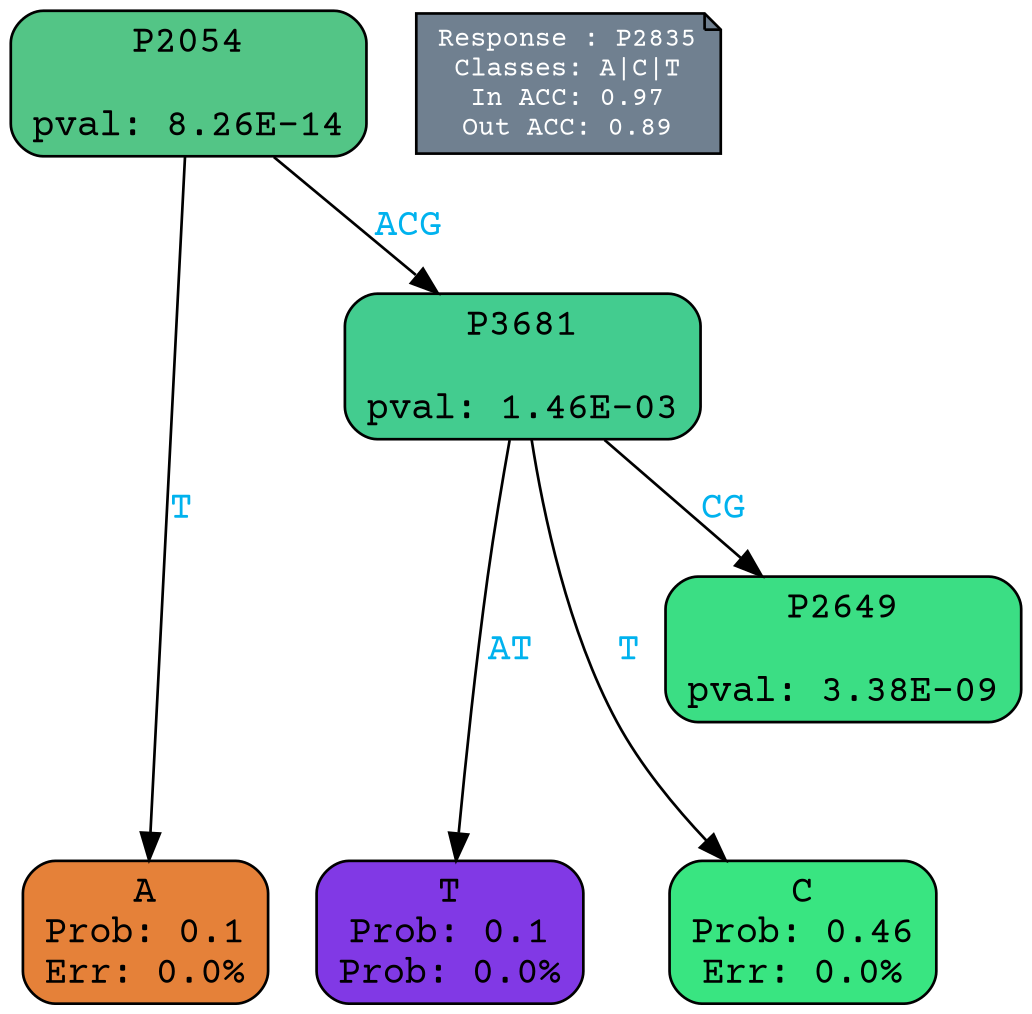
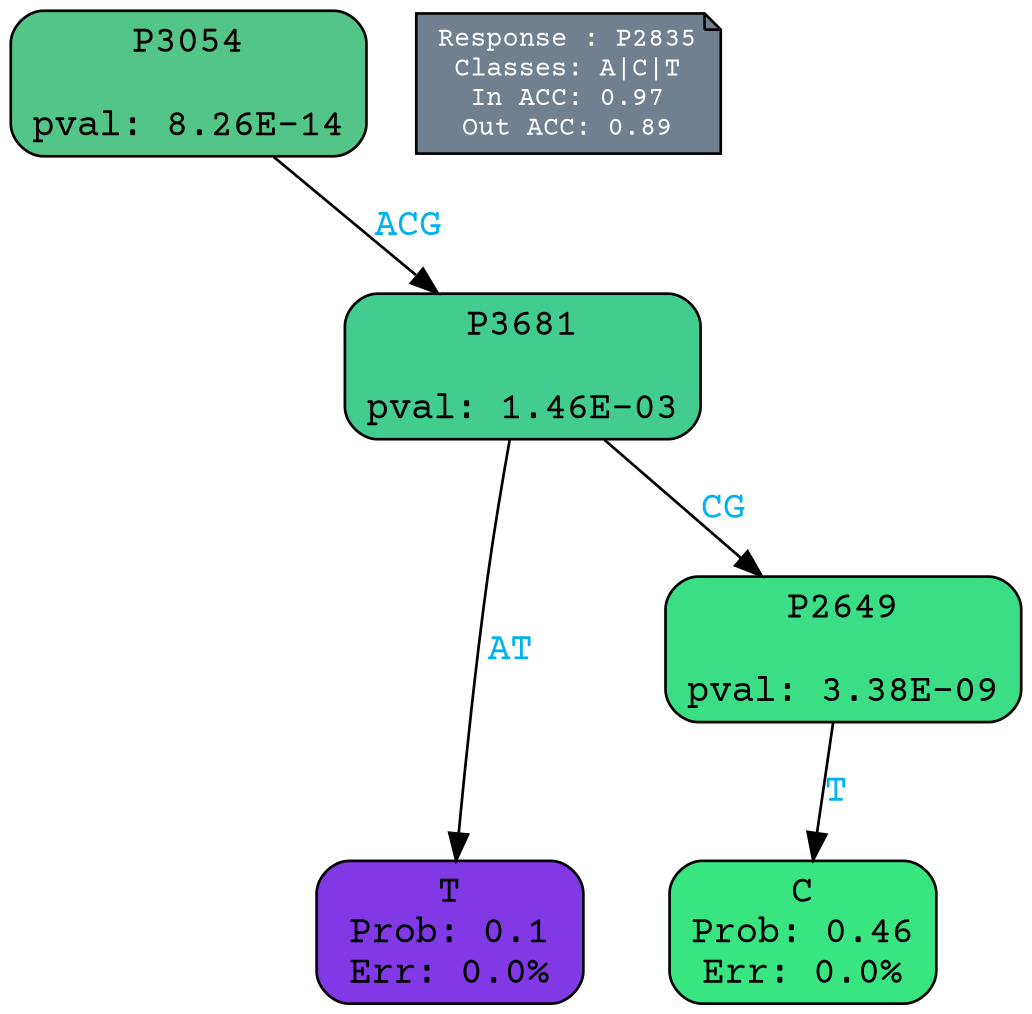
  digraph {
    fontname="Courier Prime"
    ranksep=equally
    splines=polylines
    node [color=black fontname="Courier Prime" shape=box style="filled, rounded"]
    edge [fontcolor=deepskyblue2 fontname="Courier Prime"]
-   n1 [fillcolor="#8139e5" label="T\nProb: 0.1\nProb: 0.0%"]
+   n1 [fillcolor="#8139e5" label="T\nProb: 0.1\nErr: 0.0%"]
    n2 [fillcolor="#39e581" label="C\nProb: 0.46\nErr: 0.0%"]
-   n3 [fillcolor="#e58139" label="A\nProb: 0.1\nErr: 0.0%"]
    n4 [align=left fillcolor=slategray fontcolor=white fontsize=10 label="Response : P2835\nClasses: A|C|T\nIn ACC: 0.97\nOut ACC: 0.89\n" shape=note style=filled]
-   n5 [fillcolor="#53c586" label="P2054\n\npval: 8.26E-14"]
+   n5 [fillcolor="#53c586" label="P3054\n\npval: 8.26E-14"]
    n6 [fillcolor="#43cc8f" label="P3681\n\npval: 1.46E-03"]
    n7 [fillcolor="#3bde84" label="P2649\n\npval: 3.38E-09"]
    subgraph sub_1 {
      rank=same
      n1
      n2
-     n3
    }
    subgraph sub_2 {
      rank=same
      n4
      n5
    }
-   n5 -> n3 [label=T]
    n5 -> n6 [label=ACG]
    n6 -> n1 [label=AT]
    n6 -> n7 [label=CG]
-   n6 -> n2 [label=T]
+   n7 -> n2 [label=T]
  }
